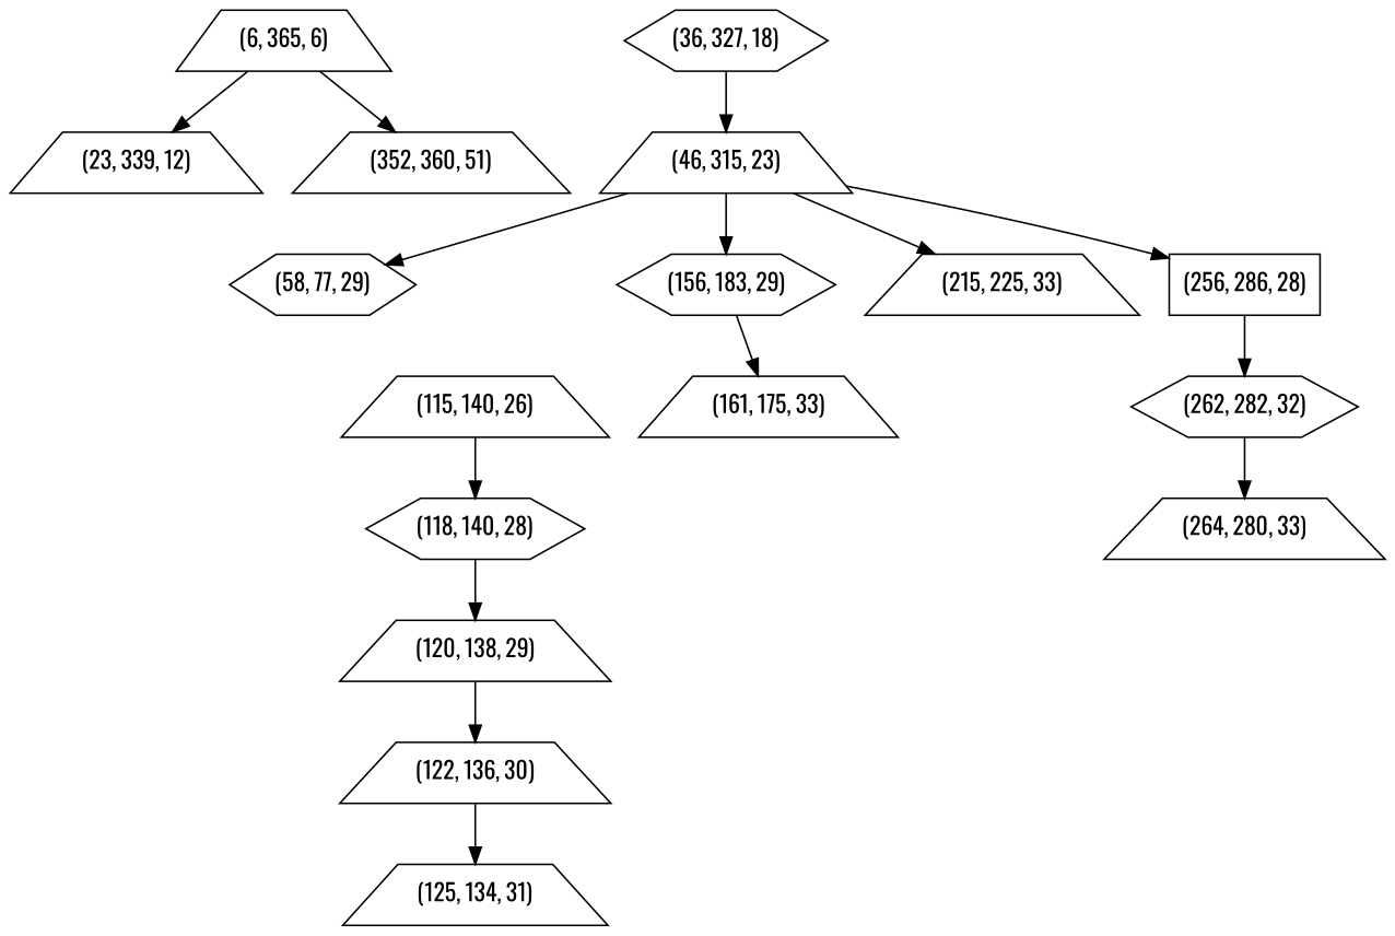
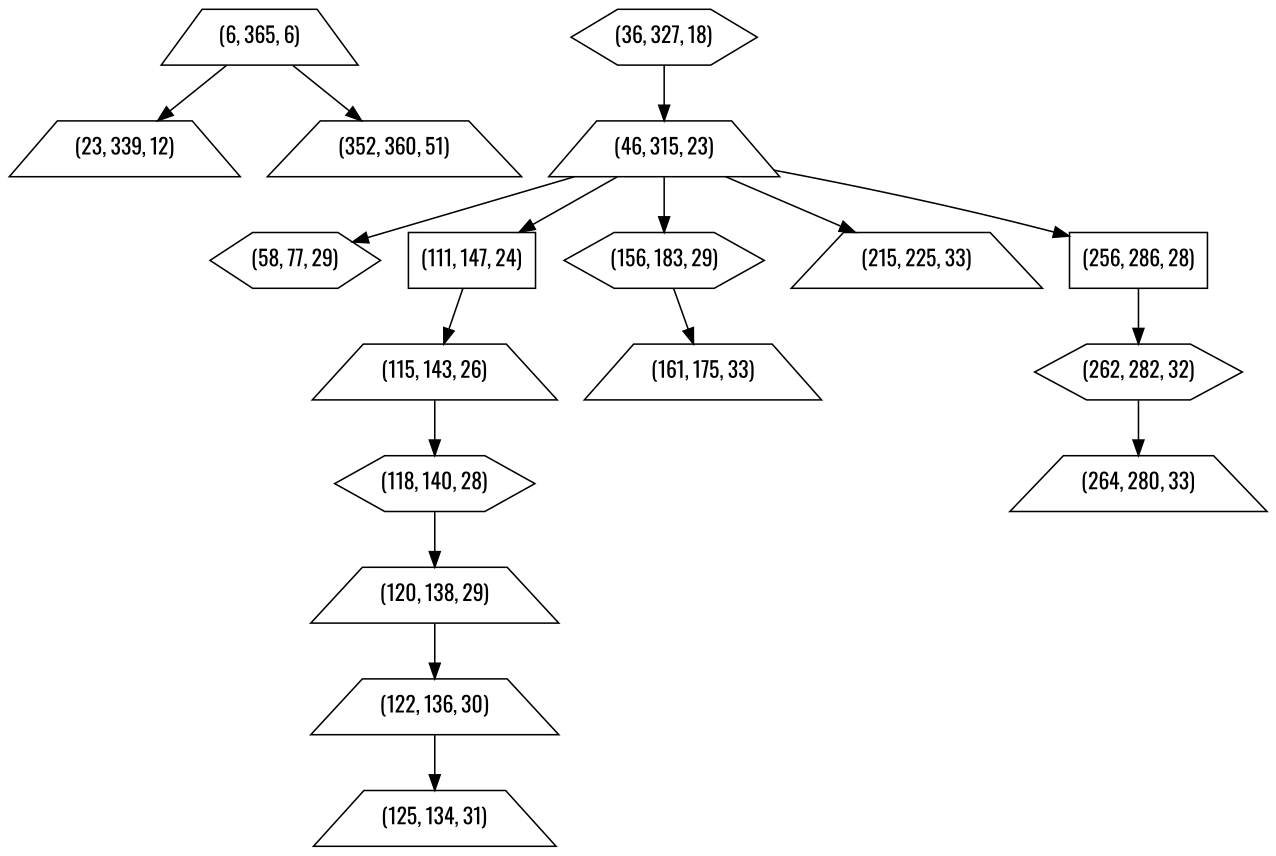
  digraph {
    fontname=Oswald
    node [fontname=Oswald shape=trapezium]
    edge [fontname=Oswald]
    "(6, 365, 6)"
    "(23, 339, 12)"
    n3 [label="(352, 360, 51)"]
    "(36, 327, 18)" [shape=hexagon]
    "(46, 315, 23)"
    "(58, 77, 29)" [shape=hexagon]
+   "(111, 147, 24)" [shape=box]
    "(156, 183, 29)" [shape=hexagon]
    "(215, 225, 33)"
    "(256, 286, 28)" [shape=box]
-   "(115, 143, 26)" [label="(115, 140, 26)"]
+   "(115, 143, 26)"
    "(161, 175, 33)"
    "(262, 282, 32)" [shape=hexagon]
    "(118, 140, 28)" [shape=hexagon]
    "(120, 138, 29)"
    "(122, 136, 30)"
    n17 [label="(125, 134, 31)"]
    "(264, 280, 33)"
    "(6, 365, 6)" -> "(23, 339, 12)"
    "(6, 365, 6)" -> n3
    "(36, 327, 18)" -> "(46, 315, 23)"
    "(46, 315, 23)" -> "(58, 77, 29)"
+   "(46, 315, 23)" -> "(111, 147, 24)"
    "(46, 315, 23)" -> "(156, 183, 29)"
    "(46, 315, 23)" -> "(215, 225, 33)"
    "(46, 315, 23)" -> "(256, 286, 28)"
+   "(111, 147, 24)" -> "(115, 143, 26)"
    "(156, 183, 29)" -> "(161, 175, 33)"
    "(256, 286, 28)" -> "(262, 282, 32)"
    "(115, 143, 26)" -> "(118, 140, 28)"
    "(262, 282, 32)" -> "(264, 280, 33)"
    "(118, 140, 28)" -> "(120, 138, 29)"
    "(120, 138, 29)" -> "(122, 136, 30)"
    "(122, 136, 30)" -> n17
  }
